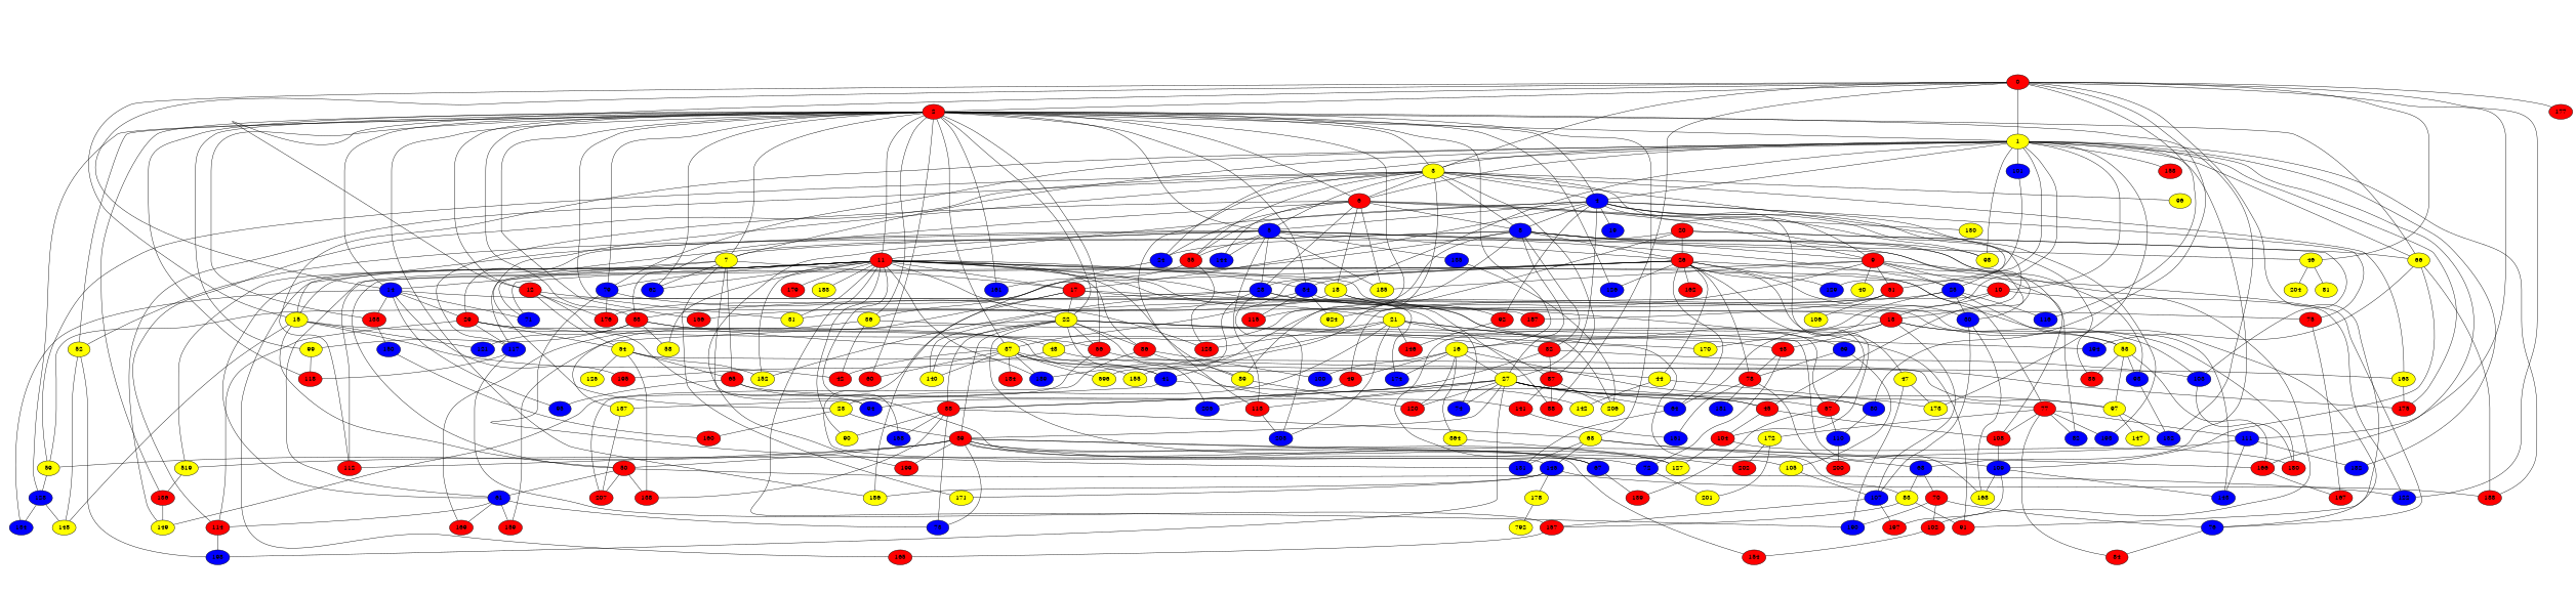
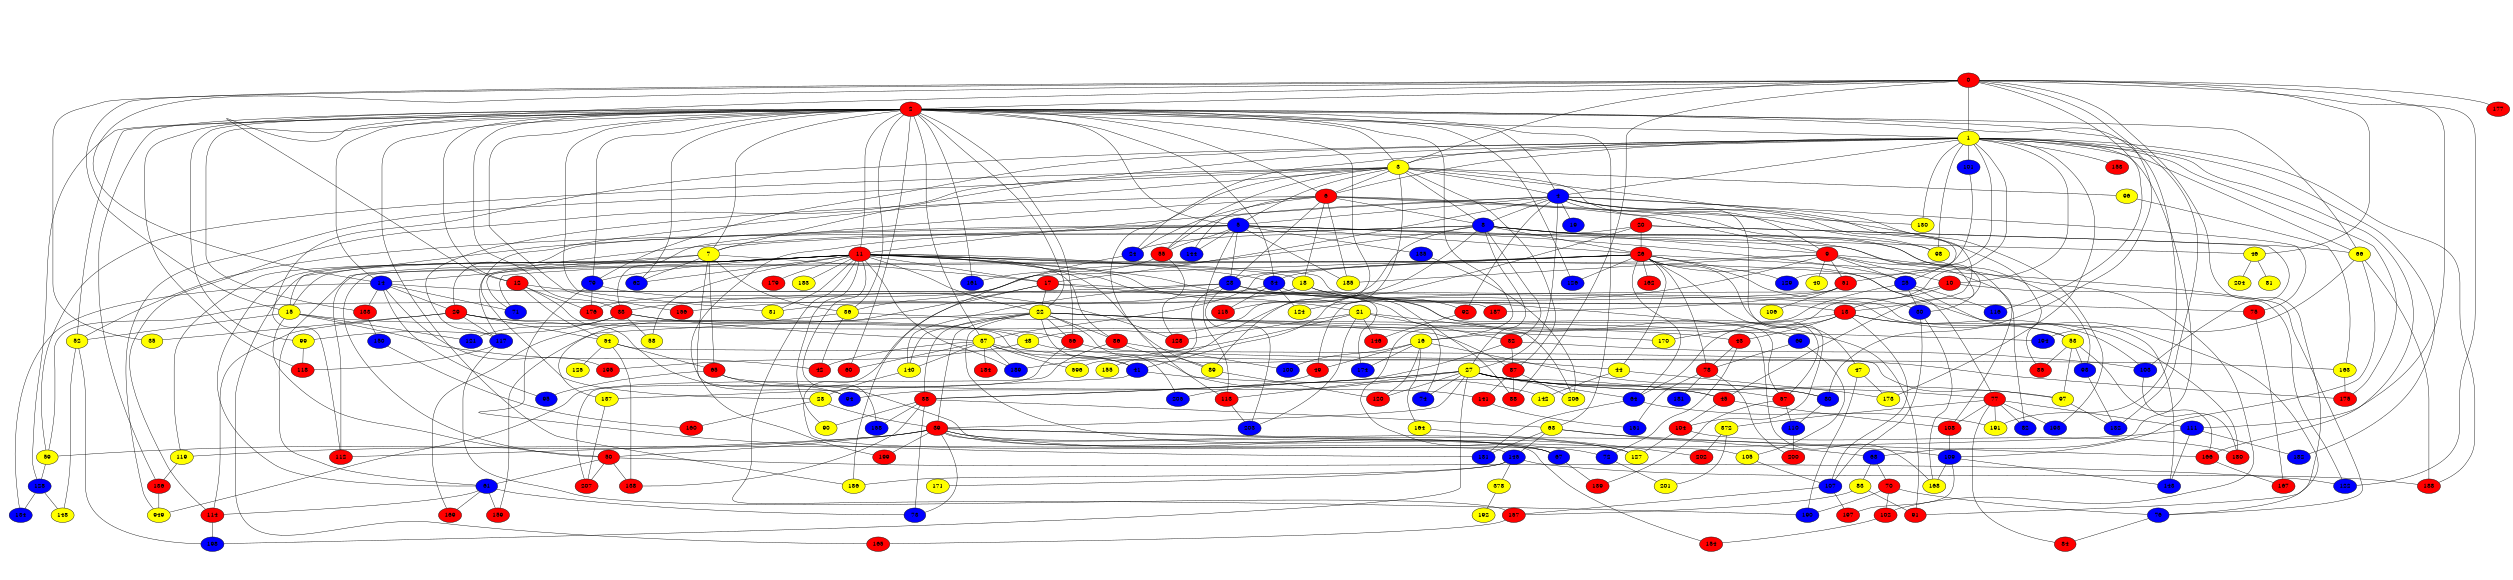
  graph {
    node [fillcolor=red style=filled]
    1 [fillcolor=yellow]
    0
    2
    3 [fillcolor=yellow]
    12
    14 [fillcolor=blue]
    15 [fillcolor=yellow]
+   35 [fillcolor=yellow]
    46 [fillcolor=yellow]
    80 [fillcolor=blue]
    88
    91
    111 [fillcolor=blue]
    116 [fillcolor=blue]
    122 [fillcolor=blue]
    177
    4 [fillcolor=blue]
    6
    7 [fillcolor=yellow]
    10
    18 [fillcolor=yellow]
    24 [fillcolor=blue]
    51
    66 [fillcolor=yellow]
    68 [fillcolor=blue]
    79 [fillcolor=blue]
    98 [fillcolor=yellow]
    101 [fillcolor=blue]
    112
    153
    166
    170 [fillcolor=yellow]
    173 [fillcolor=yellow]
    175
    182 [fillcolor=blue]
    188
    5 [fillcolor=blue]
    11
    16 [fillcolor=yellow]
    22 [fillcolor=yellow]
    31 [fillcolor=yellow]
    33
    34 [fillcolor=blue]
    36 [fillcolor=yellow]
    37 [fillcolor=yellow]
    48 [fillcolor=yellow]
    52 [fillcolor=yellow]
    56
    60
    62 [fillcolor=blue]
    63 [fillcolor=yellow]
    99 [fillcolor=yellow]
    118
    126 [fillcolor=blue]
    128 [fillcolor=blue]
    132 [fillcolor=blue]
    133
    136
    156
    161 [fillcolor=blue]
    186 [fillcolor=yellow]
+   191 [fillcolor=yellow]
    8 [fillcolor=blue]
    9
    13
    23 [fillcolor=yellow]
    55
    59 [fillcolor=yellow]
    87
    89 [fillcolor=yellow]
    96 [fillcolor=yellow]
    113
    114
-   149 [fillcolor=yellow]
+   149 [fillcolor=yellow label=949]
    163 [fillcolor=yellow]
    94 [fillcolor=blue]
    54 [fillcolor=yellow]
    143 [fillcolor=blue]
    176
    29
    71 [fillcolor=blue]
    95 [fillcolor=blue]
    134 [fillcolor=blue]
    180
    195
    42
    50
    121 [fillcolor=blue]
    81 [fillcolor=yellow]
    204 [fillcolor=yellow]
    110 [fillcolor=blue]
-   119 [fillcolor=yellow label=519]
+   119 [fillcolor=yellow]
    17
    19 [fillcolor=blue]
    25 [fillcolor=blue]
    27 [fillcolor=yellow]
    75
    85
    92
    104
    193 [fillcolor=blue]
    28 [fillcolor=blue]
    144 [fillcolor=blue]
    185 [fillcolor=yellow]
    30 [fillcolor=blue]
    117 [fillcolor=blue]
    130 [fillcolor=yellow]
    65
    49
    69 [fillcolor=blue]
    187
    106 [fillcolor=yellow]
    194 [fillcolor=blue]
    109 [fillcolor=blue]
    83 [fillcolor=yellow]
    70
    123
    131 [fillcolor=blue]
    129 [fillcolor=blue]
    167
    26
    108
    135 [fillcolor=blue]
    199
    58 [fillcolor=yellow]
    61 [fillcolor=blue]
    74 [fillcolor=blue]
    76 [fillcolor=blue]
    86
    90 [fillcolor=yellow]
-   152 [fillcolor=yellow]
    158 [fillcolor=blue]
    165
    174 [fillcolor=blue]
    179
    183 [fillcolor=yellow]
    189 [fillcolor=blue]
    190 [fillcolor=blue]
    100 [fillcolor=blue]
    120
-   164 [fillcolor=yellow label=364]
+   164 [fillcolor=yellow]
    38
    39
    127 [fillcolor=yellow]
    140 [fillcolor=yellow]
    142 [fillcolor=yellow]
    159
    205 [fillcolor=blue]
    115
-   124 [fillcolor=yellow label=924]
+   124 [fillcolor=yellow]
    57
    168 [fillcolor=yellow]
    169
    155 [fillcolor=yellow]
    41 [fillcolor=blue]
    44 [fillcolor=yellow]
    n157 [fillcolor=yellow label=596]
    184
    198 [fillcolor=blue]
    148 [fillcolor=yellow]
    145 [fillcolor=blue]
    150 [fillcolor=blue]
    32
    45
    93 [fillcolor=blue]
    40 [fillcolor=yellow]
    82 [fillcolor=blue]
    102
    43
    53 [fillcolor=yellow]
    64 [fillcolor=blue]
    103 [fillcolor=blue]
    107 [fillcolor=blue]
    160
    141
    206 [fillcolor=yellow]
    203 [fillcolor=blue]
    21 [fillcolor=yellow]
    137 [fillcolor=yellow]
    67 [fillcolor=blue]
    77
    97 [fillcolor=yellow]
    146
    47 [fillcolor=yellow]
    78
    162
    157
    154
    73 [fillcolor=blue]
    84
    207
    138
    125 [fillcolor=yellow]
    72 [fillcolor=blue]
    197
    202
    171 [fillcolor=yellow]
-   178 [fillcolor=yellow]
+   178 [fillcolor=yellow label=378]
    105 [fillcolor=yellow]
    20
    139
-   172 [fillcolor=yellow]
+   172 [fillcolor=yellow label=372]
    151 [fillcolor=blue]
    181 [fillcolor=blue]
    200
-   147 [fillcolor=yellow]
    201 [fillcolor=yellow]
-   192 [fillcolor=yellow label=792]
+   192 [fillcolor=yellow]
    1 -- 3
    1 -- 4
    1 -- 6
    1 -- 7
    1 -- 10
-   1 -- 18
+   1 -- 130
    1 -- 24
    1 -- 51
    1 -- 66
    1 -- 68
    1 -- 79
    1 -- 98
    1 -- 101
    1 -- 112
    1 -- 153
    1 -- 166
    1 -- 170
    1 -- 173
    1 -- 175
    1 -- 182
    1 -- 188
    0 -- 1
    0 -- 2
    0 -- 3
    0 -- 12
    0 -- 14
    0 -- 15
+   0 -- 35
    0 -- 46
    0 -- 80
    0 -- 88
    0 -- 91
    0 -- 111
    0 -- 116
    0 -- 122
    0 -- 177
    2 -- 1
    2 -- 3
    2 -- 12
    2 -- 14
    2 -- 4
    2 -- 6
    2 -- 7
    2 -- 66
    2 -- 79
    2 -- 5
    2 -- 11
    2 -- 16
    2 -- 22
    2 -- 31
    2 -- 33
    2 -- 34
    2 -- 36
    2 -- 37
    2 -- 48
    2 -- 52
    2 -- 56
    2 -- 60
    2 -- 62
    2 -- 63
    2 -- 99
    2 -- 118
    2 -- 126
    2 -- 128
    2 -- 132
    2 -- 133
    2 -- 136
    2 -- 156
    2 -- 161
    2 -- 186
+   2 -- 191
    3 -- 4
    3 -- 6
    3 -- 5
    3 -- 8
    3 -- 9
    3 -- 13
    3 -- 23
    3 -- 55
    3 -- 59
    3 -- 87
    3 -- 89
    3 -- 96
    3 -- 113
    3 -- 114
    3 -- 149
-   3 -- 163
+   96 -- 163
    12 -- 94
    12 -- 54
    12 -- 143
    12 -- 176
    14 -- 133
    14 -- 29
    14 -- 71
    14 -- 95
    14 -- 134
    14 -- 180
    14 -- 195
-   15 -- 148
+   15 -- 52
    15 -- 56
    15 -- 42
    15 -- 50
    15 -- 121
    46 -- 81
    46 -- 204
    80 -- 110
    111 -- 182
    111 -- 143
    111 -- 119
    4 -- 98
    4 -- 5
    4 -- 11
    4 -- 8
    4 -- 55
    4 -- 17
    4 -- 19
    4 -- 25
    4 -- 27
    4 -- 75
    4 -- 85
    4 -- 92
    4 -- 104
    4 -- 193
    6 -- 18
    6 -- 24
    6 -- 33
    6 -- 8
    6 -- 9
    6 -- 28
    6 -- 144
    6 -- 185
    6 -- 30
    6 -- 117
    6 -- 130
    7 -- 14
-   7 -- 171
+   7 -- 36
    7 -- 62
    7 -- 94
    7 -- 71
    7 -- 17
    7 -- 65
    10 -- 122
    10 -- 13
    10 -- 49
    18 -- 31
    18 -- 92
    18 -- 69
    24 -- 186
    51 -- 59
    51 -- 187
    51 -- 106
    66 -- 188
    66 -- 194
    66 -- 109
    68 -- 83
    68 -- 70
    79 -- 176
    79 -- 123
    79 -- 131
    101 -- 129
    166 -- 167
    5 -- 15
    5 -- 46
    5 -- 7
    5 -- 55
    5 -- 113
    5 -- 29
    5 -- 25
    5 -- 28
    5 -- 144
    5 -- 185
    5 -- 26
    5 -- 108
    5 -- 135
    5 -- 199
    11 -- 15
    11 -- 88
    11 -- 18
    11 -- 79
    11 -- 112
    11 -- 22
    11 -- 31
    11 -- 34
    11 -- 62
    11 -- 13
    11 -- 89
    11 -- 71
    11 -- 119
    11 -- 17
    11 -- 58
    11 -- 61
    11 -- 74
    11 -- 76
    11 -- 86
    11 -- 90
-   11 -- 152
    11 -- 158
    11 -- 165
    11 -- 174
    11 -- 179
    11 -- 183
    11 -- 189
    11 -- 190
    16 -- 80
-   16 -- 27
    16 -- 49
    16 -- 174
    16 -- 100
    16 -- 120
    16 -- 164
    22 -- 170
    22 -- 56
    22 -- 87
    22 -- 194
    22 -- 86
    22 -- 38
    22 -- 39
    22 -- 127
    22 -- 140
    22 -- 142
    22 -- 159
    22 -- 205
    33 -- 37
    33 -- 48
    33 -- 99
    33 -- 121
    33 -- 58
    34 -- 156
    34 -- 115
    34 -- 124
    34 -- 57
    36 -- 42
    36 -- 168
    36 -- 169
    37 -- 60
    37 -- 42
    37 -- 189
    37 -- 140
-   37 -- 155
    37 -- 41
    37 -- 44
    37 -- n157
    37 -- 184
    48 -- 175
    48 -- 195
    52 -- 198
    52 -- 148
    56 -- 149
    56 -- 163
    63 -- 68
    63 -- 166
    63 -- 131
    63 -- 145
    99 -- 118
    128 -- 134
    128 -- 148
    133 -- 150
    136 -- 149
    8 -- 98
    8 -- 36
    8 -- 52
    8 -- 9
    8 -- 27
    8 -- 117
    8 -- 26
    8 -- 115
    8 -- 155
    8 -- 32
    8 -- 45
    8 -- 93
    9 -- 10
    9 -- 51
    9 -- 34
    9 -- 25
    9 -- 185
    9 -- 124
    9 -- 40
    9 -- 82
    9 -- 102
    13 -- 16
    13 -- 43
    13 -- 53
    13 -- 64
    13 -- 103
    13 -- 107
    23 -- 39
    23 -- 160
    55 -- 161
    55 -- 123
    59 -- 128
    87 -- 88
    87 -- 141
    87 -- 206
    89 -- 120
    113 -- 203
    114 -- 198
    163 -- 175
    54 -- 65
-   54 -- 152
    54 -- 97
    54 -- 138
    54 -- 125
+   29 -- 35
    29 -- 114
    29 -- 54
    29 -- 117
    29 -- 41
    29 -- 43
    50 -- 122
    50 -- 61
    50 -- 207
    50 -- 138
    110 -- 200
    119 -- 136
    17 -- 22
    17 -- 187
    17 -- 145
    17 -- 21
    17 -- 137
    25 -- 116
    25 -- 30
-   25 -- 152
    25 -- 53
    25 -- 67
    27 -- 80
    27 -- 113
    27 -- 74
    27 -- 120
    27 -- 38
    27 -- 39
    27 -- 205
    27 -- 57
    27 -- 198
    27 -- 45
    27 -- 64
    27 -- 77
    27 -- 97
    75 -- 167
    92 -- 146
    104 -- 180
    104 -- 127
    28 -- 91
    28 -- 33
    28 -- 75
    28 -- 140
    28 -- n157
    28 -- 203
    30 -- 168
    30 -- 107
    117 -- 118
    117 -- 157
    65 -- 95
    65 -- 141
    65 -- 67
    49 -- 94
    69 -- 78
    69 -- 105
    109 -- 143
    109 -- 168
    109 -- 197
    83 -- 91
    83 -- 157
    70 -- 76
    70 -- 190
    70 -- 102
    26 -- 37
    26 -- 126
    26 -- 176
    26 -- 50
    26 -- 28
    26 -- 30
    26 -- 129
    26 -- 61
    26 -- 76
    26 -- 57
    26 -- 44
    26 -- 64
    26 -- 77
    26 -- 47
    26 -- 78
    26 -- 162
    108 -- 109
    135 -- 206
    61 -- 114
    61 -- 159
    61 -- 169
    61 -- 73
    76 -- 84
    86 -- 89
    86 -- 100
    86 -- 207
    164 -- 202
    38 -- 63
    38 -- 90
    38 -- 158
    38 -- 73
    38 -- 138
    39 -- 112
    39 -- 59
    39 -- 50
    39 -- 109
    39 -- 199
    39 -- 127
    39 -- 67
    39 -- 154
    39 -- 73
    39 -- 72
    39 -- 105
    57 -- 110
    57 -- 139
    41 -- 45
    41 -- 137
    44 -- 173
    44 -- 142
    145 -- 188
    145 -- 186
    145 -- 171
    145 -- 178
    150 -- 160
    32 -- 87
    32 -- 38
    32 -- 103
    45 -- 104
    45 -- 108
    93 -- 132
    102 -- 154
    43 -- 78
    43 -- 72
    53 -- 166
    53 -- 85
    53 -- 93
    53 -- 97
+   64 -- 191
    64 -- 131
    103 -- 180
    107 -- 157
    107 -- 197
    141 -- 151
-   21 -- 23
-   21 -- 83
+   140 -- 23
    21 -- 123
    21 -- 189
    21 -- 32
    21 -- 206
    21 -- 203
    21 -- 146
    137 -- 207
    67 -- 139
    77 -- 111
+   77 -- 191
    77 -- 193
    77 -- 108
    77 -- 82
    77 -- 84
    77 -- 172
    97 -- 132
-   97 -- 147
    47 -- 173
    47 -- 190
    78 -- 151
    78 -- 181
    78 -- 200
    157 -- 165
    72 -- 201
    178 -- 192
    105 -- 107
    20 -- 24
    20 -- 66
    20 -- 26
    20 -- 41
    20 -- 103
    172 -- 202
    172 -- 201
  }
